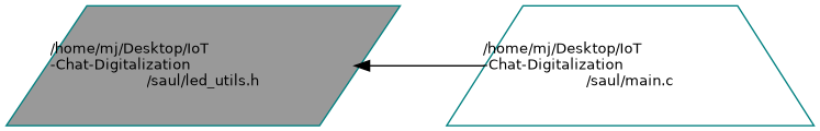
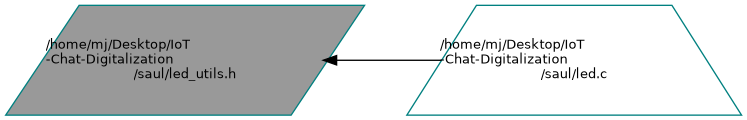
  digraph {
    rankdir=LR
    fontname="DejaVu Sans"
    node [color=teal fontname="DejaVu Sans" fontsize=10 style=filled]
    n1 [fillcolor=grey60 fontcolor=black height=0.2 label="/home/mj/Desktop/IoT\l-Chat-Digitalization\l/saul/led_utils.h" shape=parallelogram width=0.4]
-   n2 [fillcolor=white height=0.2 label="/home/mj/Desktop/IoT\l-Chat-Digitalization\l/saul/main.c" shape=trapezium width=0.4]
+   n2 [fillcolor=white height=0.2 label="/home/mj/Desktop/IoT\l-Chat-Digitalization\l/saul/led.c" shape=trapezium width=0.4]
    n1 -> n2 [color=black dir=back fontname="DejaVu Sans" fontsize=10 labelfontname=Helvetica labelfontsize=10 style=solid]
  }
